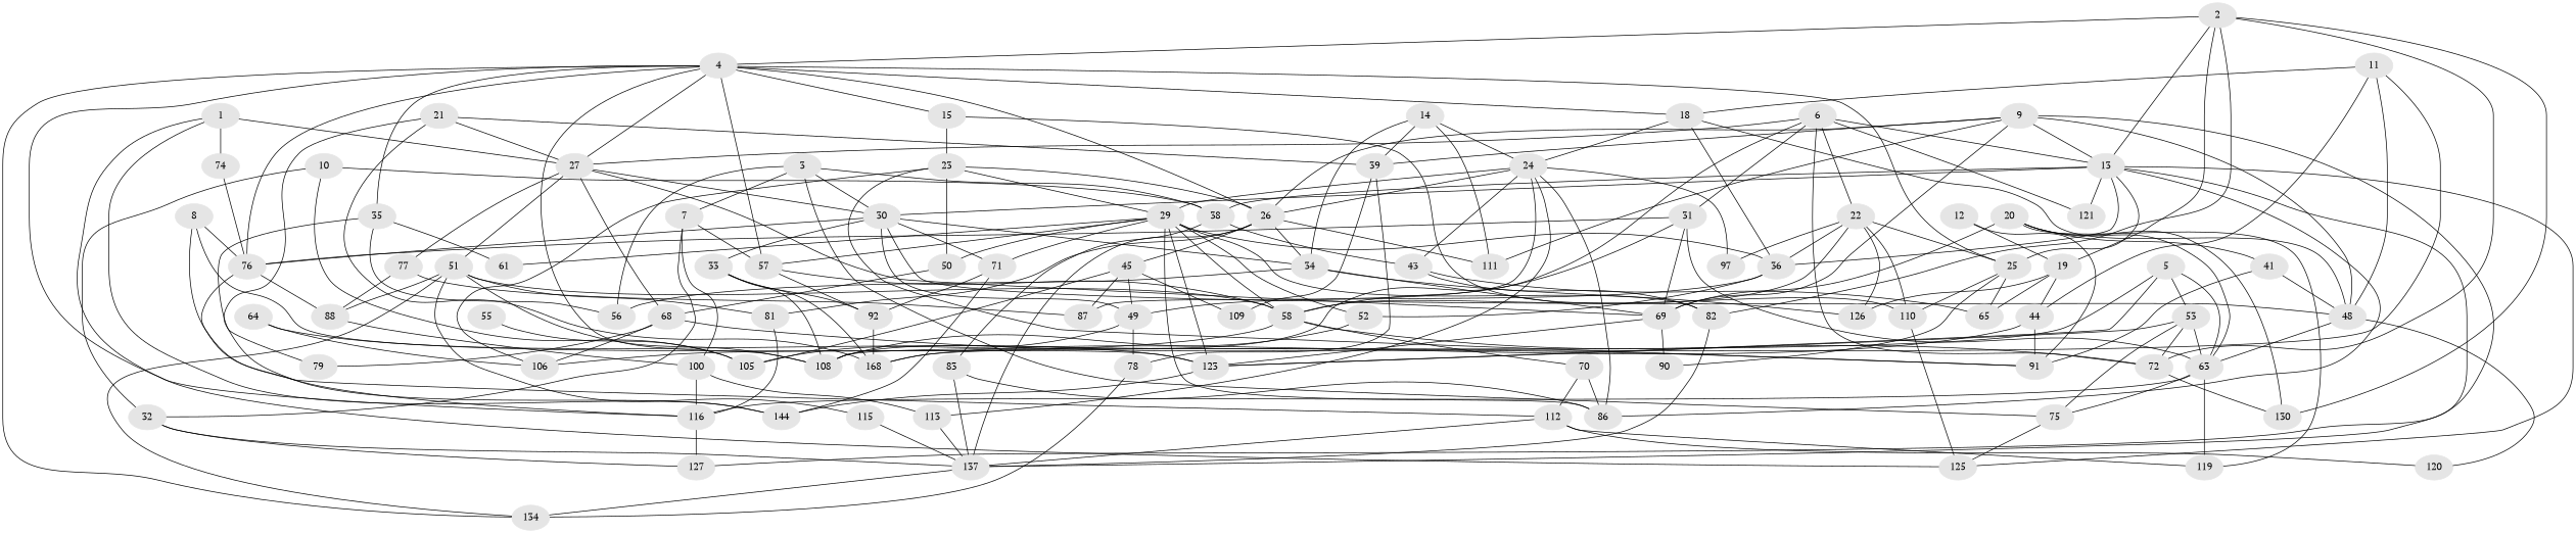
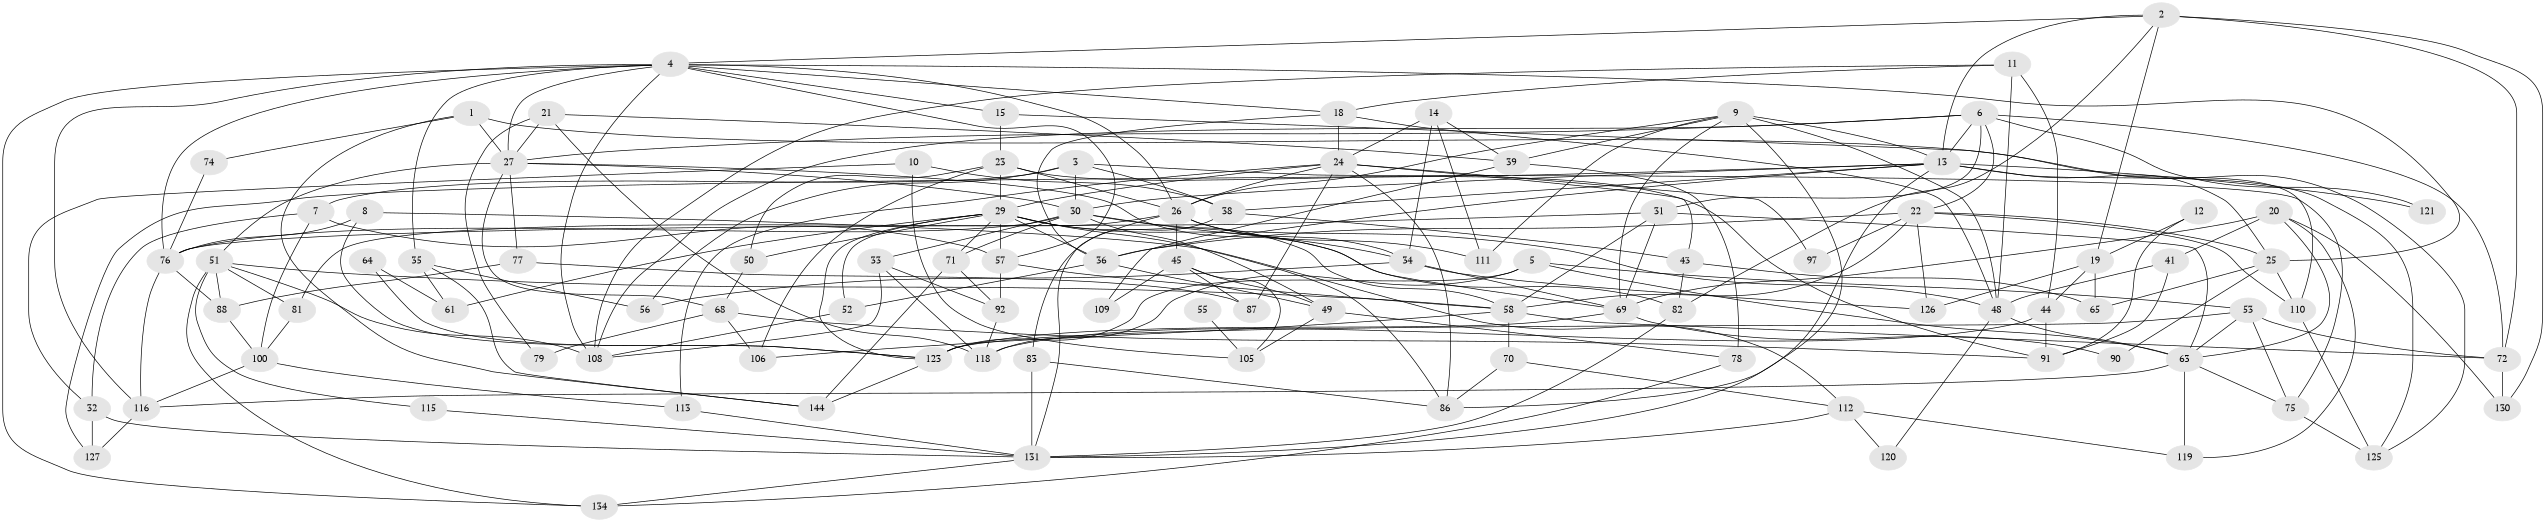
  graph {
    fontname="PT Serif"
    node [color=gray90 fontname="PT Serif" style=filled]
    edge [fontname="PT Serif"]
    27 [super="+60+93"]
    30 [super="+66+73"]
    69 [super="+98"]
    51 [super="+95"]
    68
    77
    1
    74
    125
    144
    76 [super="+140+104"]
    2 [super="+99+143"]
    4 [super="+28+16"]
    13 [super="+96+40"]
    19
    72 [super="+137"]
    82
    130
    15
    18 [super="+54"]
    25 [super="+85"]
    26 [super="+84+114"]
    35
    57
    108
    116 [super="+142"]
    134
    38
    n29 [label=121]
    36
    86 [super="+138"]
    127
    44
    65
    126
-   131 [super="+141" label=137]
+   131 [super="+141"]
    3 [super="+89"]
    7
    56
    75
    32
    100
    48 [super="+139"]
    34 [super="+117"]
    71
    33 [super="+47"]
    49 [super="+59"]
    43
    83
    23 [super="+128"]
    110
    24 [super="+46+80"]
    90
    111
    45 [super="+135"]
    81
    61
    58 [super="+136"]
    92
    88
    5
    53
    63 [super="+102"]
-   118 [label=168]
+   118
    123
    119
    6 [super="+101"]
    22 [super="+133"]
    31 [super="+103"]
    97
    113
    8
    112 [super="+132"]
    120
    9 [super="+42"]
    39 [super="+62"]
    78
    109
    10
    105
    11
    91
    12
    52
    29 [super="+37"]
    87
    14
    50
    106
    20
    41
    21
    79
    70
    115
    55
    64
    27 -- 30
    27 -- 69
    27 -- 51
    27 -- 68
    27 -- 77
    30 -- 76
    30 -- 48
    30 -- 34
    30 -- 71
    30 -- 33
    30 -- 49
    69 -- 90
    69 -- 123
    51 -- 108
    51 -- 134
    51 -- 81
    51 -- 58
    51 -- 88
    51 -- 115
    68 -- 91
    68 -- 106
    68 -- 79
    77 -- 88
    77 -- 87
    1 -- 27 [weight=2]
    1 -- 74
    1 -- 125
    1 -- 144
    74 -- 76
    76 -- 116
    76 -- 88 [weight=2]
    2 -- 4
    2 -- 13
    2 -- 19
    2 -- 72
    2 -- 82
    2 -- 130
    4 -- 27
    4 -- 76
    4 -- 15
    4 -- 18
    4 -- 25
    4 -- 26
    4 -- 35
    4 -- 57
    4 -- 108
    4 -- 116
    4 -- 134
    13 -- 30
    13 -- 125
    13 -- 25
    13 -- 38 [weight=2]
    13 -- n29
    13 -- 36
    13 -- 86
    13 -- 127
    19 -- 44
    19 -- 65
    19 -- 126
    72 -- 130
    82 -- 131
    15 -- 23
    15 -- 110
    18 -- 36
    18 -- 48
    18 -- 24
    25 -- 65
    25 -- 110
    25 -- 90
    26 -- 131
    26 -- 34
    26 -- 111
    26 -- 45
    26 -- 81
    35 -- 144
    35 -- 56
    35 -- 61
    57 -- 58
    57 -- 92
    116 -- 127
    38 -- 43
    38 -- 83
    36 -- 49
    36 -- 52
    44 -- 118
    44 -- 91
    131 -- 134
    3 -- 30
    3 -- 38
    3 -- 7
    3 -- 56
    3 -- 75
    7 -- 57
    7 -- 32
    7 -- 100
    75 -- 125
    32 -- 127
    32 -- 131
    100 -- 116
    100 -- 113
    48 -- 63
    48 -- 120
    34 -- 69
    34 -- 126
    34 -- 56
    71 -- 144
    71 -- 92
    33 -- 108
    33 -- 92
    33 -- 118
    49 -- 78
    49 -- 105
    43 -- 82
    43 -- 65
    83 -- 86
    83 -- 131
    23 -- 26
    23 -- 91
    23 -- 29
    23 -- 50
    23 -- 106
    110 -- 125
    24 -- 26
    24 -- 86
    24 -- 43
    24 -- 97
    24 -- 113
    24 -- 29
    24 -- 87
    45 -- 49
    45 -- 109
    45 -- 105
    45 -- 87
-   81 -- 116
+   81 -- 100
    58 -- 72
    58 -- 106
    58 -- 70
    92 -- 118
    88 -- 100
    5 -- 53
    5 -- 63
    5 -- 118
    5 -- 123
    53 -- 72
    53 -- 75
    53 -- 63
    53 -- 123
    63 -- 116
    63 -- 75
    63 -- 119
    123 -- 144
    6 -- 27
    6 -- 13
    6 -- 72
    6 -- 108
    6 -- n29
    6 -- 22
    6 -- 31
    22 -- 25
    22 -- 36
    22 -- 126
    22 -- 110
    22 -- 58
    22 -- 97
    31 -- 69
    31 -- 76
    31 -- 58
    31 -- 63
    113 -- 131
    8 -- 76
    8 -- 123
    8 -- 112
    112 -- 131
    112 -- 119
    112 -- 120
    9 -- 69
    9 -- 13
    9 -- 26
    9 -- 131
    9 -- 48 [weight=2]
    9 -- 111
    9 -- 39
    39 -- 78
    39 -- 109
    78 -- 134
    10 -- 38
    10 -- 32
    10 -- 105
    11 -- 18
    11 -- 108
    11 -- 44
    11 -- 48
    12 -- 19
    12 -- 91
    52 -- 108
    29 -- 82
    29 -- 57
    29 -- 36
    29 -- 86
    29 -- 71
    29 -- 61
    29 -- 58
    29 -- 123
    29 -- 52
    29 -- 50
    14 -- 34
    14 -- 24
    14 -- 111
    14 -- 39
    50 -- 68
    20 -- 69
    20 -- 130
    20 -- 63
    20 -- 119
    20 -- 41
    41 -- 48
    41 -- 91
    21 -- 27
    21 -- 118
    21 -- 39
    21 -- 79
    70 -- 86
    70 -- 112
    115 -- 131
    55 -- 105
    64 -- 123
-   64 -- 106
+   64 -- 61
  }
